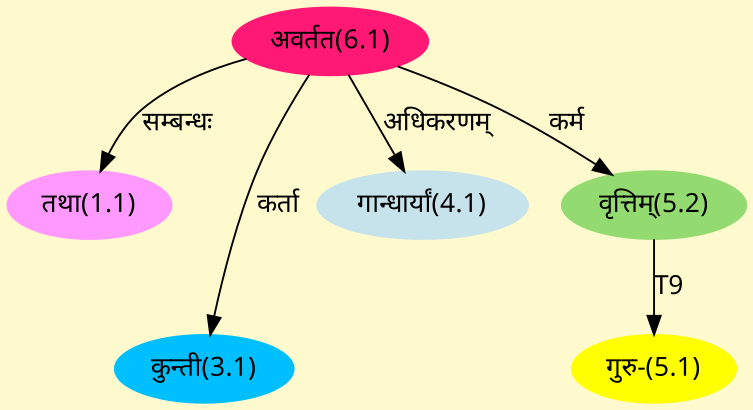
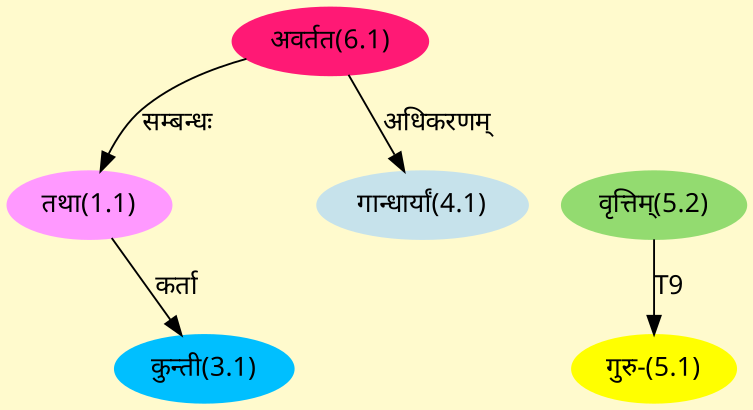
  digraph {
    bgcolor=lemonchiffon1
    compound=true
    fontname="Noto Sans"
    rankdir=BT
    node [fontname="Noto Sans" style=filled]
    edge [dir=back fontname="Noto Sans"]
    n1 [color="#FF99FF" label="तथा(1.1)"]
    n2 [color="#FF1975" label="अवर्तत(6.1)"]
    n3 [color="#00BFFF" label="कुन्ती(3.1)"]
    n4 [color="#C6E2EB" label="गान्धार्यां(4.1)"]
    n5 [color="#FFFF00" label="गुरु-(5.1)"]
    n6 [color="#93DB70" label="वृत्तिम्(5.2)"]
    n1 -> n2 [label="सम्बन्धः"]
-   n3 -> n2 [label="कर्ता"]
+   n3 -> n1 [label="कर्ता"]
    n4 -> n2 [label="अधिकरणम्"]
    n5 -> n6 [label=T9]
-   n6 -> n2 [label="कर्म"]
  }
